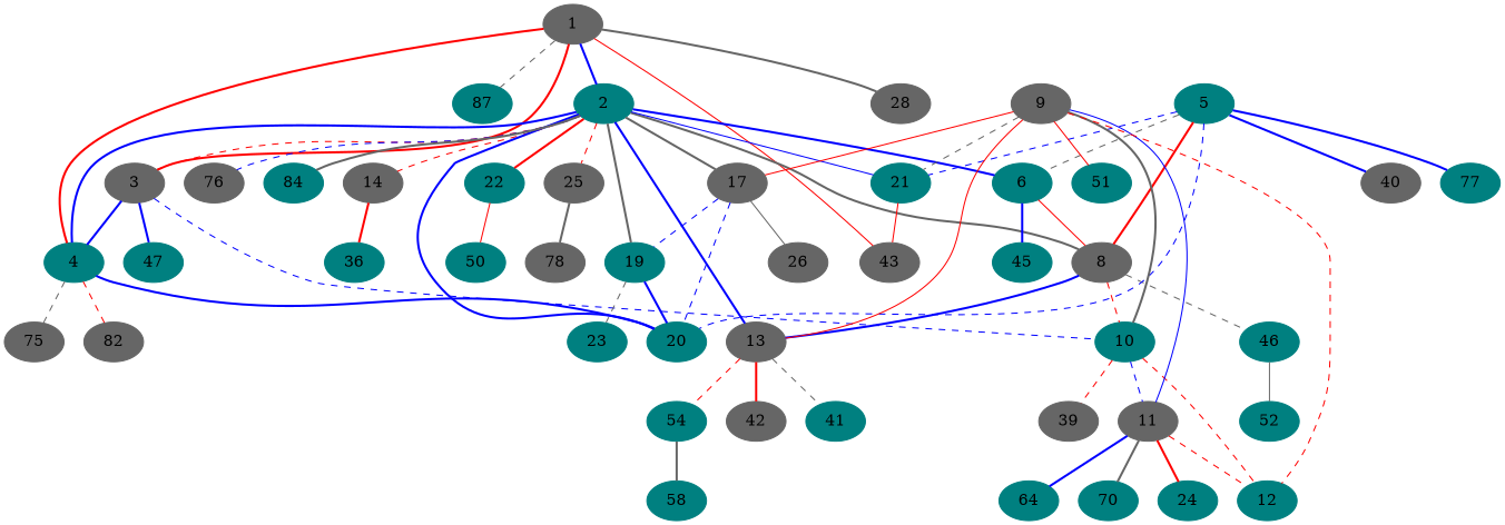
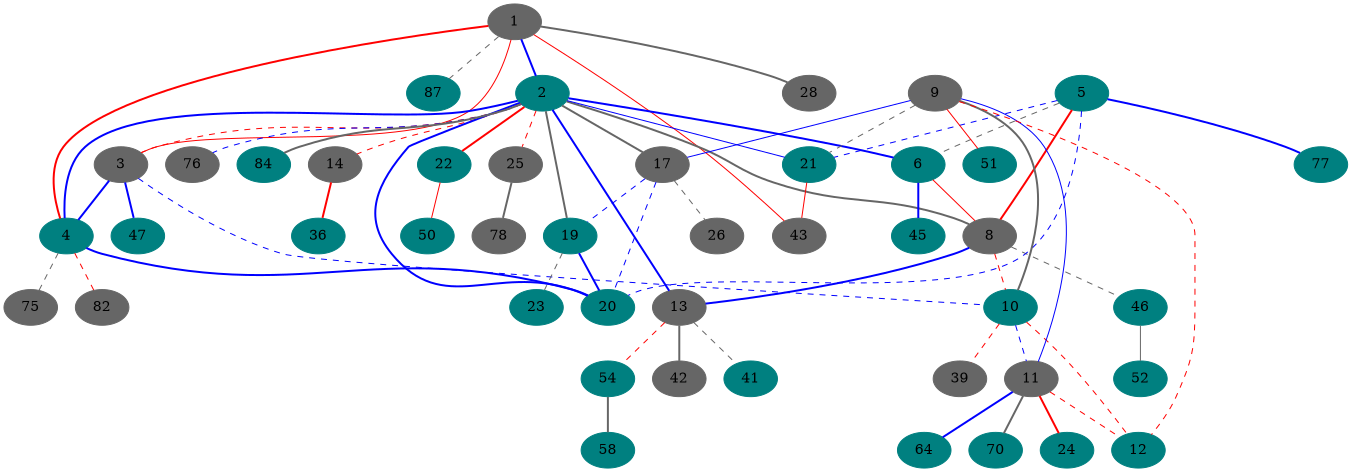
  graph {
    node [color=teal style=filled]
    edge [color=blue style=bold]
    1 [color=gray40 super="+30"]
    2 [super="+15"]
    3 [color=gray40]
    4
    28 [color=gray40 super="+73"]
    43 [color=gray40 super="+74"]
    87
    6 [super="+7"]
    8 [color=gray40 super="+33+81"]
    13 [color=gray40 super="+37+16"]
    14 [color=gray40]
    17 [color=gray40 super="+69+91+72+27+18"]
    19
    20 [super="+29"]
    21 [super="+32+57"]
    22
    25 [color=gray40]
    76 [color=gray40]
    84
    10 [super="+48+55"]
    47
    75 [color=gray40]
    82 [color=gray40]
    45
    46
    41
    42 [color=gray40]
    54
    36 [super="+92"]
    26 [color=gray40]
    23
    50
    n33 [color=gray40 label=78]
    11 [color=gray40]
    12
    39 [color=gray40]
    5 [super="+60+65+68+59"]
-   40 [color=gray40]
    77
    52
    9 [color=gray40 super="+44+53+49"]
    51
    24
    64
    70
    58
    1 -- 2
-   1 -- 3 [color=red]
+   1 -- 3 [color=red style=solid]
    1 -- 4 [color=red]
    1 -- 28 [color=gray40]
    1 -- 43 [color=red style=solid]
    1 -- 87 [color=gray40 style=dashed]
    2 -- 3 [color=red style=dashed]
    2 -- 4
    2 -- 6
    2 -- 8 [color=gray40]
    2 -- 13 [weight=3]
    2 -- 14 [color=red style=dashed]
    2 -- 17 [color=gray40]
    2 -- 19 [color=gray40]
    2 -- 20
    2 -- 21 [style=solid]
    2 -- 22 [color=red]
    2 -- 25 [color=red style=dashed]
    2 -- 76 [style=dashed]
    2 -- 84 [color=gray40]
    3 -- 4
    3 -- 10 [style=dashed]
    3 -- 47
    4 -- 20
    4 -- 75 [color=gray40 style=dashed]
    4 -- 82 [color=red style=dashed]
    6 -- 8 [color=red style=solid weight=2]
    6 -- 45
    8 -- 13
    8 -- 10 [color=red style=dashed]
    8 -- 46 [color=gray40 style=dashed]
    13 -- 41 [color=gray40 style=dashed]
-   13 -- 42 [color=red]
+   13 -- 42 [color=gray40]
    13 -- 54 [color=red style=dashed]
    14 -- 36 [color=red]
    17 -- 19 [style=dashed weight=2]
    17 -- 20 [style=dashed weight=2]
-   17 -- 26 [color=gray40 style=solid]
+   17 -- 26 [color=gray40 style=dashed]
    19 -- 20
    19 -- 23 [color=gray40 style=dashed]
    21 -- 43 [color=red style=solid]
    22 -- 50 [color=red style=solid]
    25 -- n33 [color=gray40]
    10 -- 11 [style=dashed]
    10 -- 12 [color=red style=dashed]
    10 -- 39 [color=red style=dashed]
    46 -- 52 [color=gray40 style=solid]
    54 -- 58 [color=gray40]
    11 -- 12 [color=red style=dashed]
    11 -- 24 [color=red]
    11 -- 64
    11 -- 70 [color=gray40]
    5 -- 6 [color=gray40 style=dashed weight=2]
    5 -- 8 [color=red]
    5 -- 20 [style=dashed]
    5 -- 21 [style=dashed]
-   5 -- 40
    5 -- 77
-   9 -- 13 [color=red style=solid]
-   9 -- 17 [color=red style=solid]
+   9 -- 17 [style=solid]
    9 -- 21 [color=gray40 style=dashed weight=2]
    9 -- 10 [color=gray40]
    9 -- 11 [style=solid]
    9 -- 12 [color=red style=dashed]
    9 -- 51 [color=red style=solid]
  }
